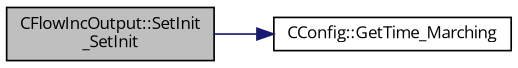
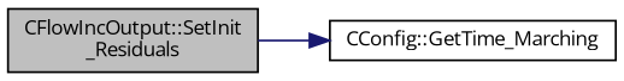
  digraph {
    rankdir=LR
    fontname="Open Sans"
    node [color=black fontname="Open Sans" fontsize=10 shape=record style=filled]
-   n1 [fillcolor=grey75 fontcolor=black height=0.2 label="CFlowIncOutput::SetInit\l_SetInit" width=0.4]
+   n1 [fillcolor=grey75 fontcolor=black height=0.2 label="CFlowIncOutput::SetInit\l_Residuals" width=0.4]
    n2 [fillcolor=white height=0.2 label="CConfig::GetTime_Marching" width=0.4]
    n1 -> n2 [color=midnightblue fontname="Open Sans" fontsize=10 labelfontname=Helvetica labelfontsize=10 style=solid]
  }
